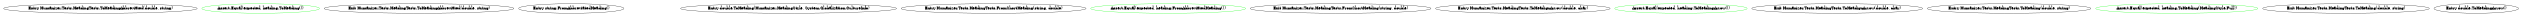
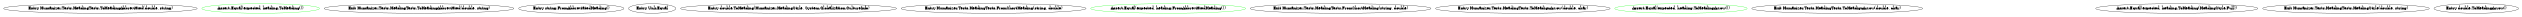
  digraph {
    node [cluster="Humanizer.Tests.HeadingTests.ToHeadingAbbreviated(double, string)" file="HeadingTests.cs" span="57-57"]
    n1 [label="Entry Humanizer.Tests.HeadingTests.ToHeadingAbbreviated(double, string)"]
    n2 [color=green community=0 label="Assert.Equal(expected, heading.ToHeading())" prediction=0 span="59-59"]
    n3 [label="Exit Humanizer.Tests.HeadingTests.ToHeadingAbbreviated(double, string)"]
    n4 [cluster="string.FromAbbreviatedHeading()" label="Entry string.FromAbbreviatedHeading()" span="68-68"]
+   n5 [cluster="Unk.Equal" label="Entry Unk.Equal" span=""]
    n6 [cluster="double.ToHeading(Humanizer.HeadingStyle, System.Globalization.CultureInfo)" label="Entry double.ToHeading(Humanizer.HeadingStyle, System.Globalization.CultureInfo)" span="40-40"]
    n7 [cluster="Humanizer.Tests.HeadingTests.FromShortHeading(string, double)" label="Entry Humanizer.Tests.HeadingTests.FromShortHeading(string, double)" span="102-102"]
    n8 [cluster="Humanizer.Tests.HeadingTests.FromShortHeading(string, double)" color=green community=0 label="Assert.Equal(expected, heading.FromAbbreviatedHeading())" prediction=1 span="104-104"]
    n9 [cluster="Humanizer.Tests.HeadingTests.FromShortHeading(string, double)" label="Exit Humanizer.Tests.HeadingTests.FromShortHeading(string, double)" span="102-102"]
    n10 [cluster="Humanizer.Tests.HeadingTests.ToHeadignArrow(double, char)" label="Entry Humanizer.Tests.HeadingTests.ToHeadignArrow(double, char)" span="156-156"]
    n11 [cluster="Humanizer.Tests.HeadingTests.ToHeadignArrow(double, char)" color=green community=0 label="Assert.Equal(expected, heading.ToHeadingArrow())" prediction=2 span="158-158"]
    n12 [cluster="Humanizer.Tests.HeadingTests.ToHeadignArrow(double, char)" label="Exit Humanizer.Tests.HeadingTests.ToHeadignArrow(double, char)" span="156-156"]
-   n13 [cluster="Humanizer.Tests.HeadingTests.ToHeading(double, string)" label="Entry Humanizer.Tests.HeadingTests.ToHeading(double, string)" span="80-80"]
-   n14 [cluster="Humanizer.Tests.HeadingTests.ToHeading(double, string)" color=green community=0 label="Assert.Equal(expected, heading.ToHeading(HeadingStyle.Full))" prediction=3 span="82-82"]
-   n15 [cluster="Humanizer.Tests.HeadingTests.ToHeading(double, string)" label="Exit Humanizer.Tests.HeadingTests.ToHeading(double, string)" span="80-80"]
+   n14 [cluster="Humanizer.Tests.HeadingTests.ToHeading(double, string)" color=black community=0 label="Assert.Equal(expected, heading.ToHeading(HeadingStyle.Full))" prediction=3 span="82-82"]
+   n15 [cluster="Humanizer.Tests.HeadingTests.ToHeading(double, string)" label="Exit Humanizer.Tests.HeadingTests.HeadingStyle(double, string)" span="80-80"]
    n16 [cluster="double.ToHeadingArrow()" label="Entry double.ToHeadingArrow()" span="58-58"]
  }
